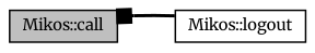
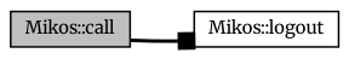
  digraph {
    rankdir=LR
    fontname=Merriweather
    node [color=black fontname=Merriweather fontsize=10 shape=record style=filled]
    n1 [fillcolor=grey75 fontcolor=black height=0.2 label="Mikos::call" width=0.4]
    n2 [fillcolor=white height=0.2 label="Mikos::logout" width=0.4]
-   n2 -> n1 [color=black fontname=Merriweather fontsize=10 labelfontname="FreeSans.ttf" labelfontsize=10 style=bold arrowhead=box]
+   n1 -> n2 [color=black fontname=Merriweather fontsize=10 labelfontname="FreeSans.ttf" labelfontsize=10 style=bold arrowhead=box]
  }
